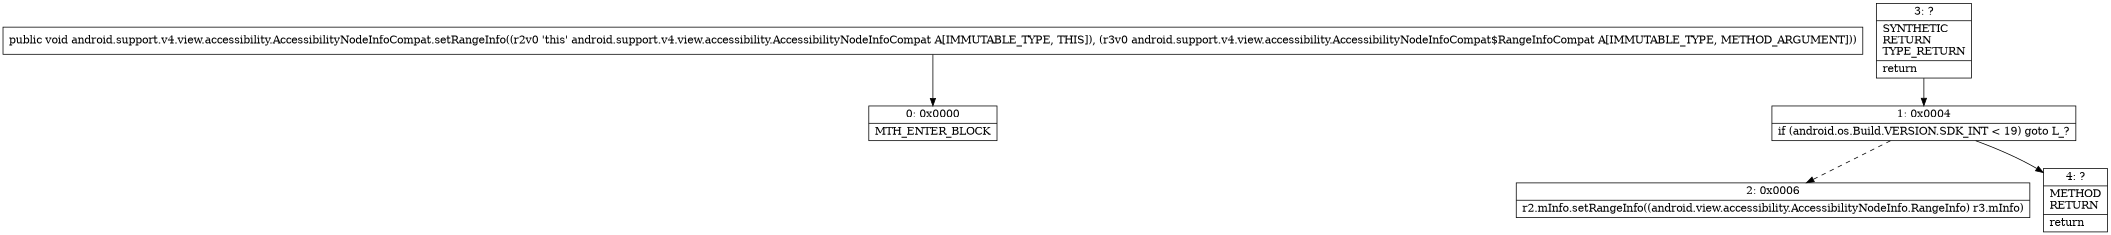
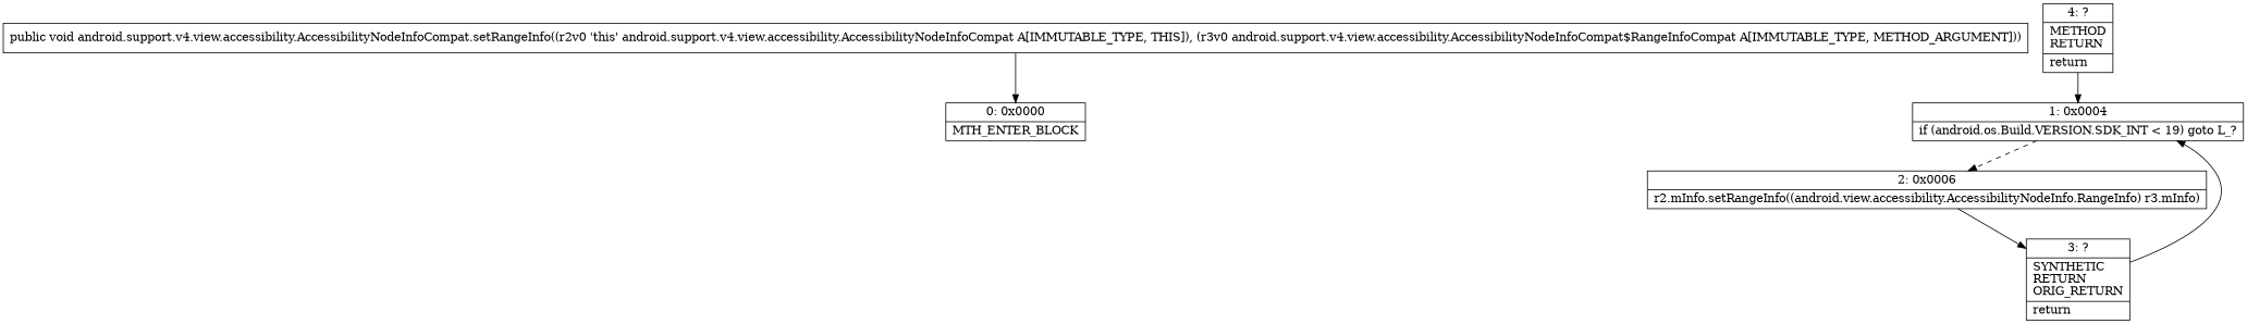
  digraph {
    node [shape=record]
    n1 [label="{0\:\ 0x0000|MTH_ENTER_BLOCK\l}"]
    n2 [label="{1\:\ 0x0004|if (android.os.Build.VERSION.SDK_INT \< 19) goto L_?\l}"]
    n3 [label="{2\:\ 0x0006|r2.mInfo.setRangeInfo((android.view.accessibility.AccessibilityNodeInfo.RangeInfo) r3.mInfo)\l}"]
    n4 [label="{4\:\ ?|METHOD\lRETURN\l|return\l}"]
-   n5 [label="{3\:\ ?|SYNTHETIC\lRETURN\lTYPE_RETURN\l|return\l}"]
+   n5 [label="{3\:\ ?|SYNTHETIC\lRETURN\lORIG_RETURN\l|return\l}"]
    n6 [label="{public void android.support.v4.view.accessibility.AccessibilityNodeInfoCompat.setRangeInfo((r2v0 'this' android.support.v4.view.accessibility.AccessibilityNodeInfoCompat A[IMMUTABLE_TYPE, THIS]), (r3v0 android.support.v4.view.accessibility.AccessibilityNodeInfoCompat$RangeInfoCompat A[IMMUTABLE_TYPE, METHOD_ARGUMENT])) }"]
    n2 -> n3 [style=dashed]
-   n2 -> n4
+   n4 -> n2
+   n3 -> n5
    n5 -> n2
    n6 -> n1
  }
